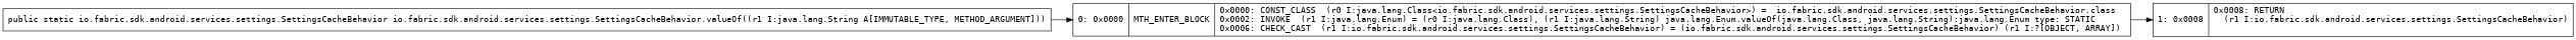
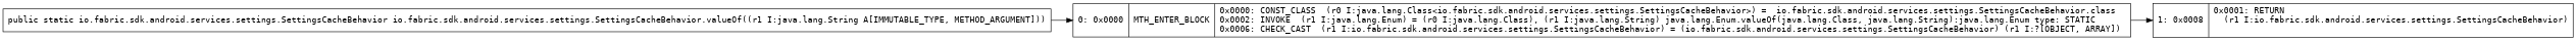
  digraph {
    rankdir=LR
    fontname="DejaVu Sans Mono"
    node [shape=record fontname="DejaVu Sans Mono"]
    edge [fontname="DejaVu Sans Mono"]
    n1 [label="{0\:\ 0x0000|MTH_ENTER_BLOCK\l|0x0000: CONST_CLASS  (r0 I:java.lang.Class\<io.fabric.sdk.android.services.settings.SettingsCacheBehavior\>) =  io.fabric.sdk.android.services.settings.SettingsCacheBehavior.class \l0x0002: INVOKE  (r1 I:java.lang.Enum) = (r0 I:java.lang.Class), (r1 I:java.lang.String) java.lang.Enum.valueOf(java.lang.Class, java.lang.String):java.lang.Enum type: STATIC \l0x0006: CHECK_CAST  (r1 I:io.fabric.sdk.android.services.settings.SettingsCacheBehavior) = (io.fabric.sdk.android.services.settings.SettingsCacheBehavior) (r1 I:?[OBJECT, ARRAY]) \l}"]
-   n2 [label="{1\:\ 0x0008|0x0008: RETURN  \l  (r1 I:io.fabric.sdk.android.services.settings.SettingsCacheBehavior)\l \l}"]
+   n2 [label="{1\:\ 0x0008|0x0001: RETURN  \l  (r1 I:io.fabric.sdk.android.services.settings.SettingsCacheBehavior)\l \l}"]
    n3 [label="{public static io.fabric.sdk.android.services.settings.SettingsCacheBehavior io.fabric.sdk.android.services.settings.SettingsCacheBehavior.valueOf((r1 I:java.lang.String A[IMMUTABLE_TYPE, METHOD_ARGUMENT])) }"]
    n1 -> n2
    n3 -> n1
  }
